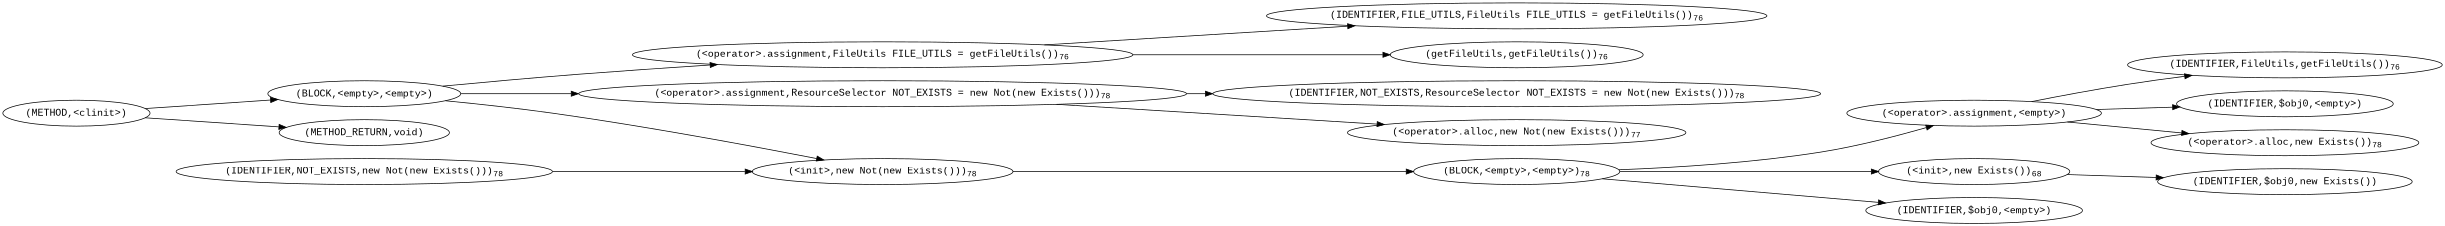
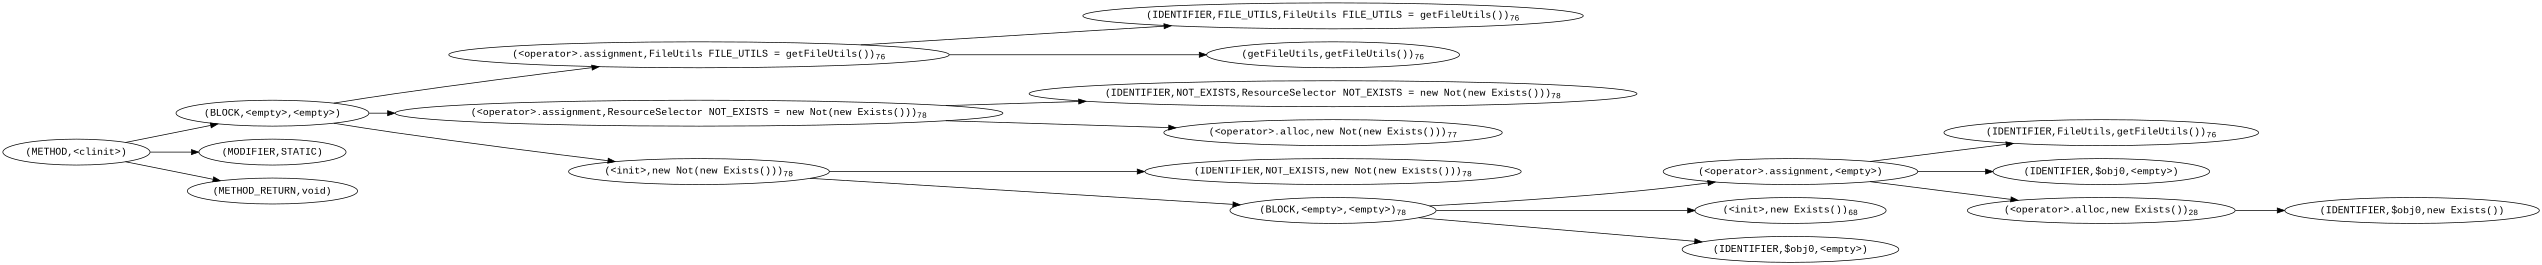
  digraph {
    fontname="Liberation Mono"
    rankdir=LR
    node [fontname="Liberation Mono"]
    edge [fontname="Liberation Mono"]
    n1 [label=<(METHOD,&lt;clinit&gt;)>]
    n2 [label=<(BLOCK,&lt;empty&gt;,&lt;empty&gt;)>]
+   n3 [label=<(MODIFIER,STATIC)>]
    n4 [label=<(METHOD_RETURN,void)>]
    n5 [label=<(&lt;operator&gt;.assignment,FileUtils FILE_UTILS = getFileUtils())<SUB>76</SUB>>]
    n6 [label=<(&lt;operator&gt;.assignment,ResourceSelector NOT_EXISTS = new Not(new Exists()))<SUB>78</SUB>>]
    n7 [label=<(&lt;init&gt;,new Not(new Exists()))<SUB>78</SUB>>]
    n8 [label=<(IDENTIFIER,FILE_UTILS,FileUtils FILE_UTILS = getFileUtils())<SUB>76</SUB>>]
    n9 [label=<(getFileUtils,getFileUtils())<SUB>76</SUB>>]
    n10 [label=<(IDENTIFIER,NOT_EXISTS,ResourceSelector NOT_EXISTS = new Not(new Exists()))<SUB>78</SUB>>]
    n11 [label=<(&lt;operator&gt;.alloc,new Not(new Exists()))<SUB>77</SUB>>]
    n12 [label=<(IDENTIFIER,NOT_EXISTS,new Not(new Exists()))<SUB>78</SUB>>]
    n13 [label=<(BLOCK,&lt;empty&gt;,&lt;empty&gt;)<SUB>78</SUB>>]
    n14 [label=<(IDENTIFIER,FileUtils,getFileUtils())<SUB>76</SUB>>]
    n15 [label=<(&lt;operator&gt;.assignment,&lt;empty&gt;)>]
    n16 [label=<(&lt;init&gt;,new Exists())<SUB>68</SUB>>]
    n17 [label=<(IDENTIFIER,$obj0,&lt;empty&gt;)>]
    n18 [label=<(IDENTIFIER,$obj0,&lt;empty&gt;)>]
-   n19 [label=<(&lt;operator&gt;.alloc,new Exists())<SUB>78</SUB>>]
+   n19 [label=<(&lt;operator&gt;.alloc,new Exists())<SUB>28</SUB>>]
    n20 [label=<(IDENTIFIER,$obj0,new Exists())>]
    n1 -> n2
+   n1 -> n3
    n1 -> n4
    n2 -> n5
    n2 -> n6
    n2 -> n7
    n5 -> n8
    n5 -> n9
    n6 -> n10
    n6 -> n11
-   n12 -> n7
+   n7 -> n12
    n7 -> n13
    n13 -> n15
    n13 -> n16
    n13 -> n17
    n15 -> n14
    n15 -> n18
    n15 -> n19
-   n16 -> n20
+   n19 -> n20
  }
